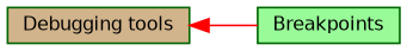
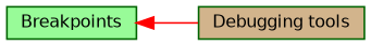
  digraph {
    rankdir=LR
    node [color=darkgreen fontname=Helvetica fontsize=10 shape=box style=filled]
    n1 [fillcolor=tan height=0.2 label="Debugging tools" width=0.4]
    n2 [fillcolor=palegreen fontcolor=black height=0.2 label=Breakpoints width=0.4]
-   n1 -> n2 [dir=back fontname=Helvetica fontsize=10 labelfontname=Helvetica labelfontsize=10 shape=plaintext style=solid color=red]
+   n2 -> n1 [dir=back fontname=Helvetica fontsize=10 labelfontname=Helvetica labelfontsize=10 shape=plaintext style=solid color=red]
  }
